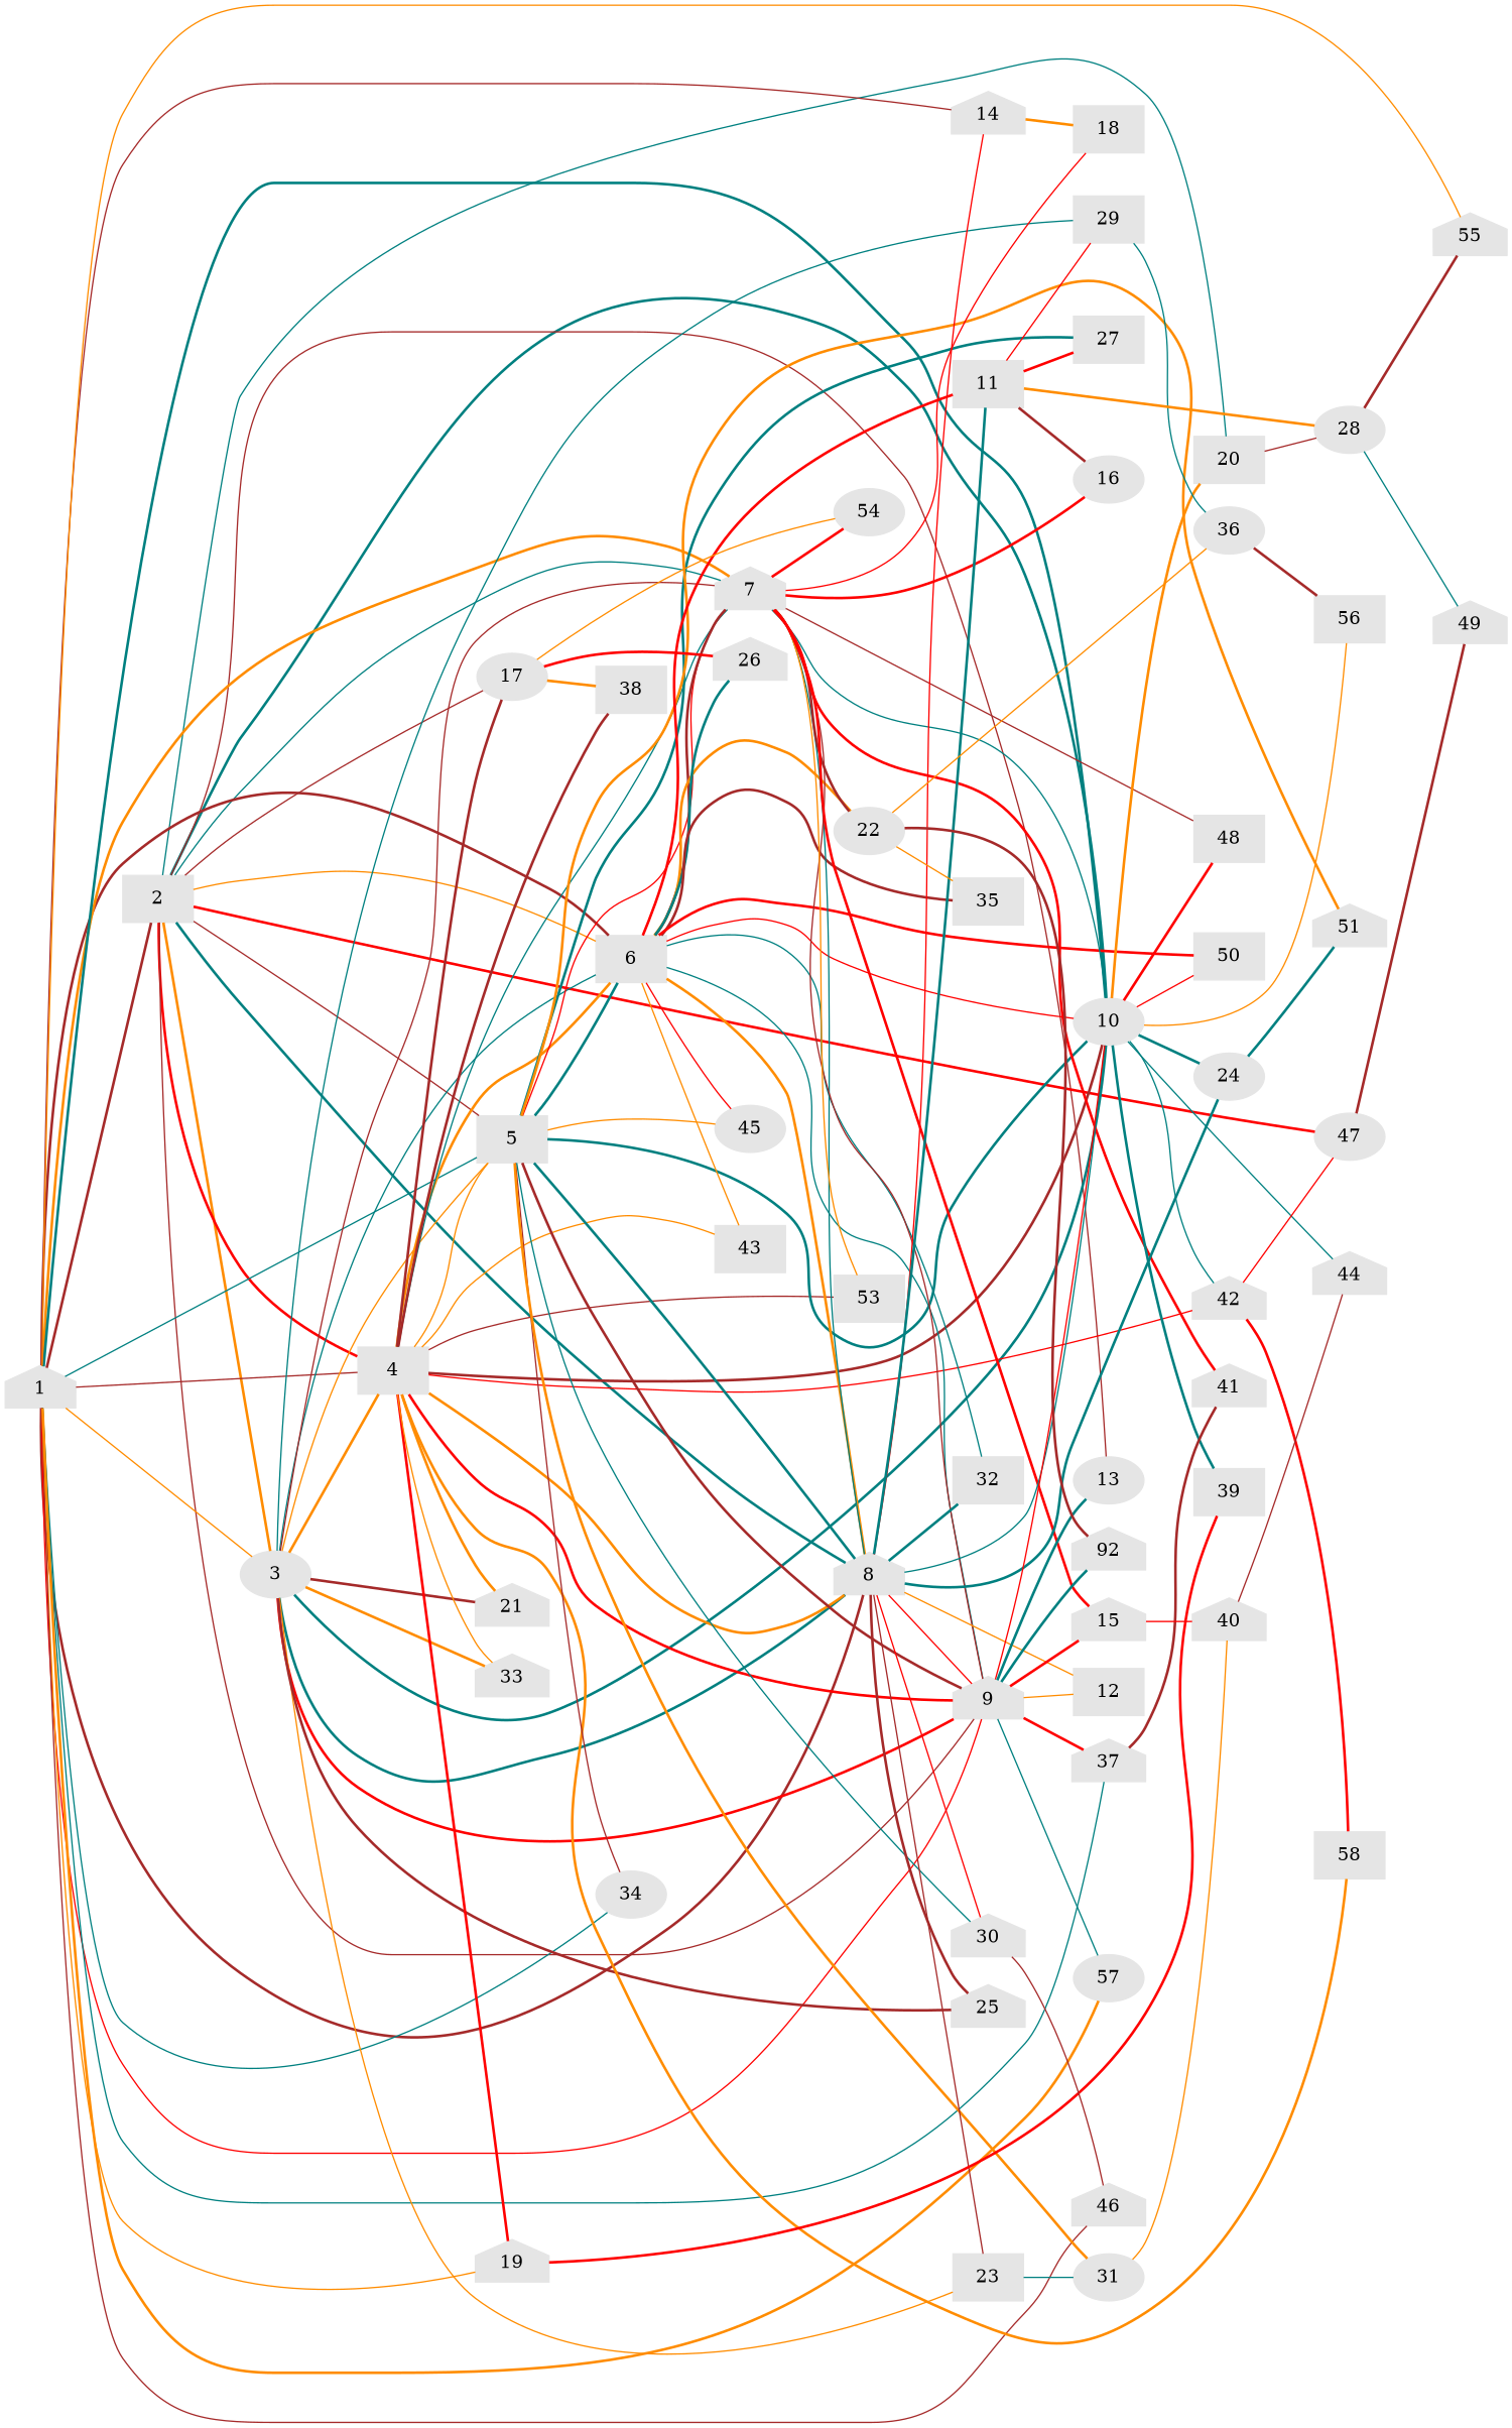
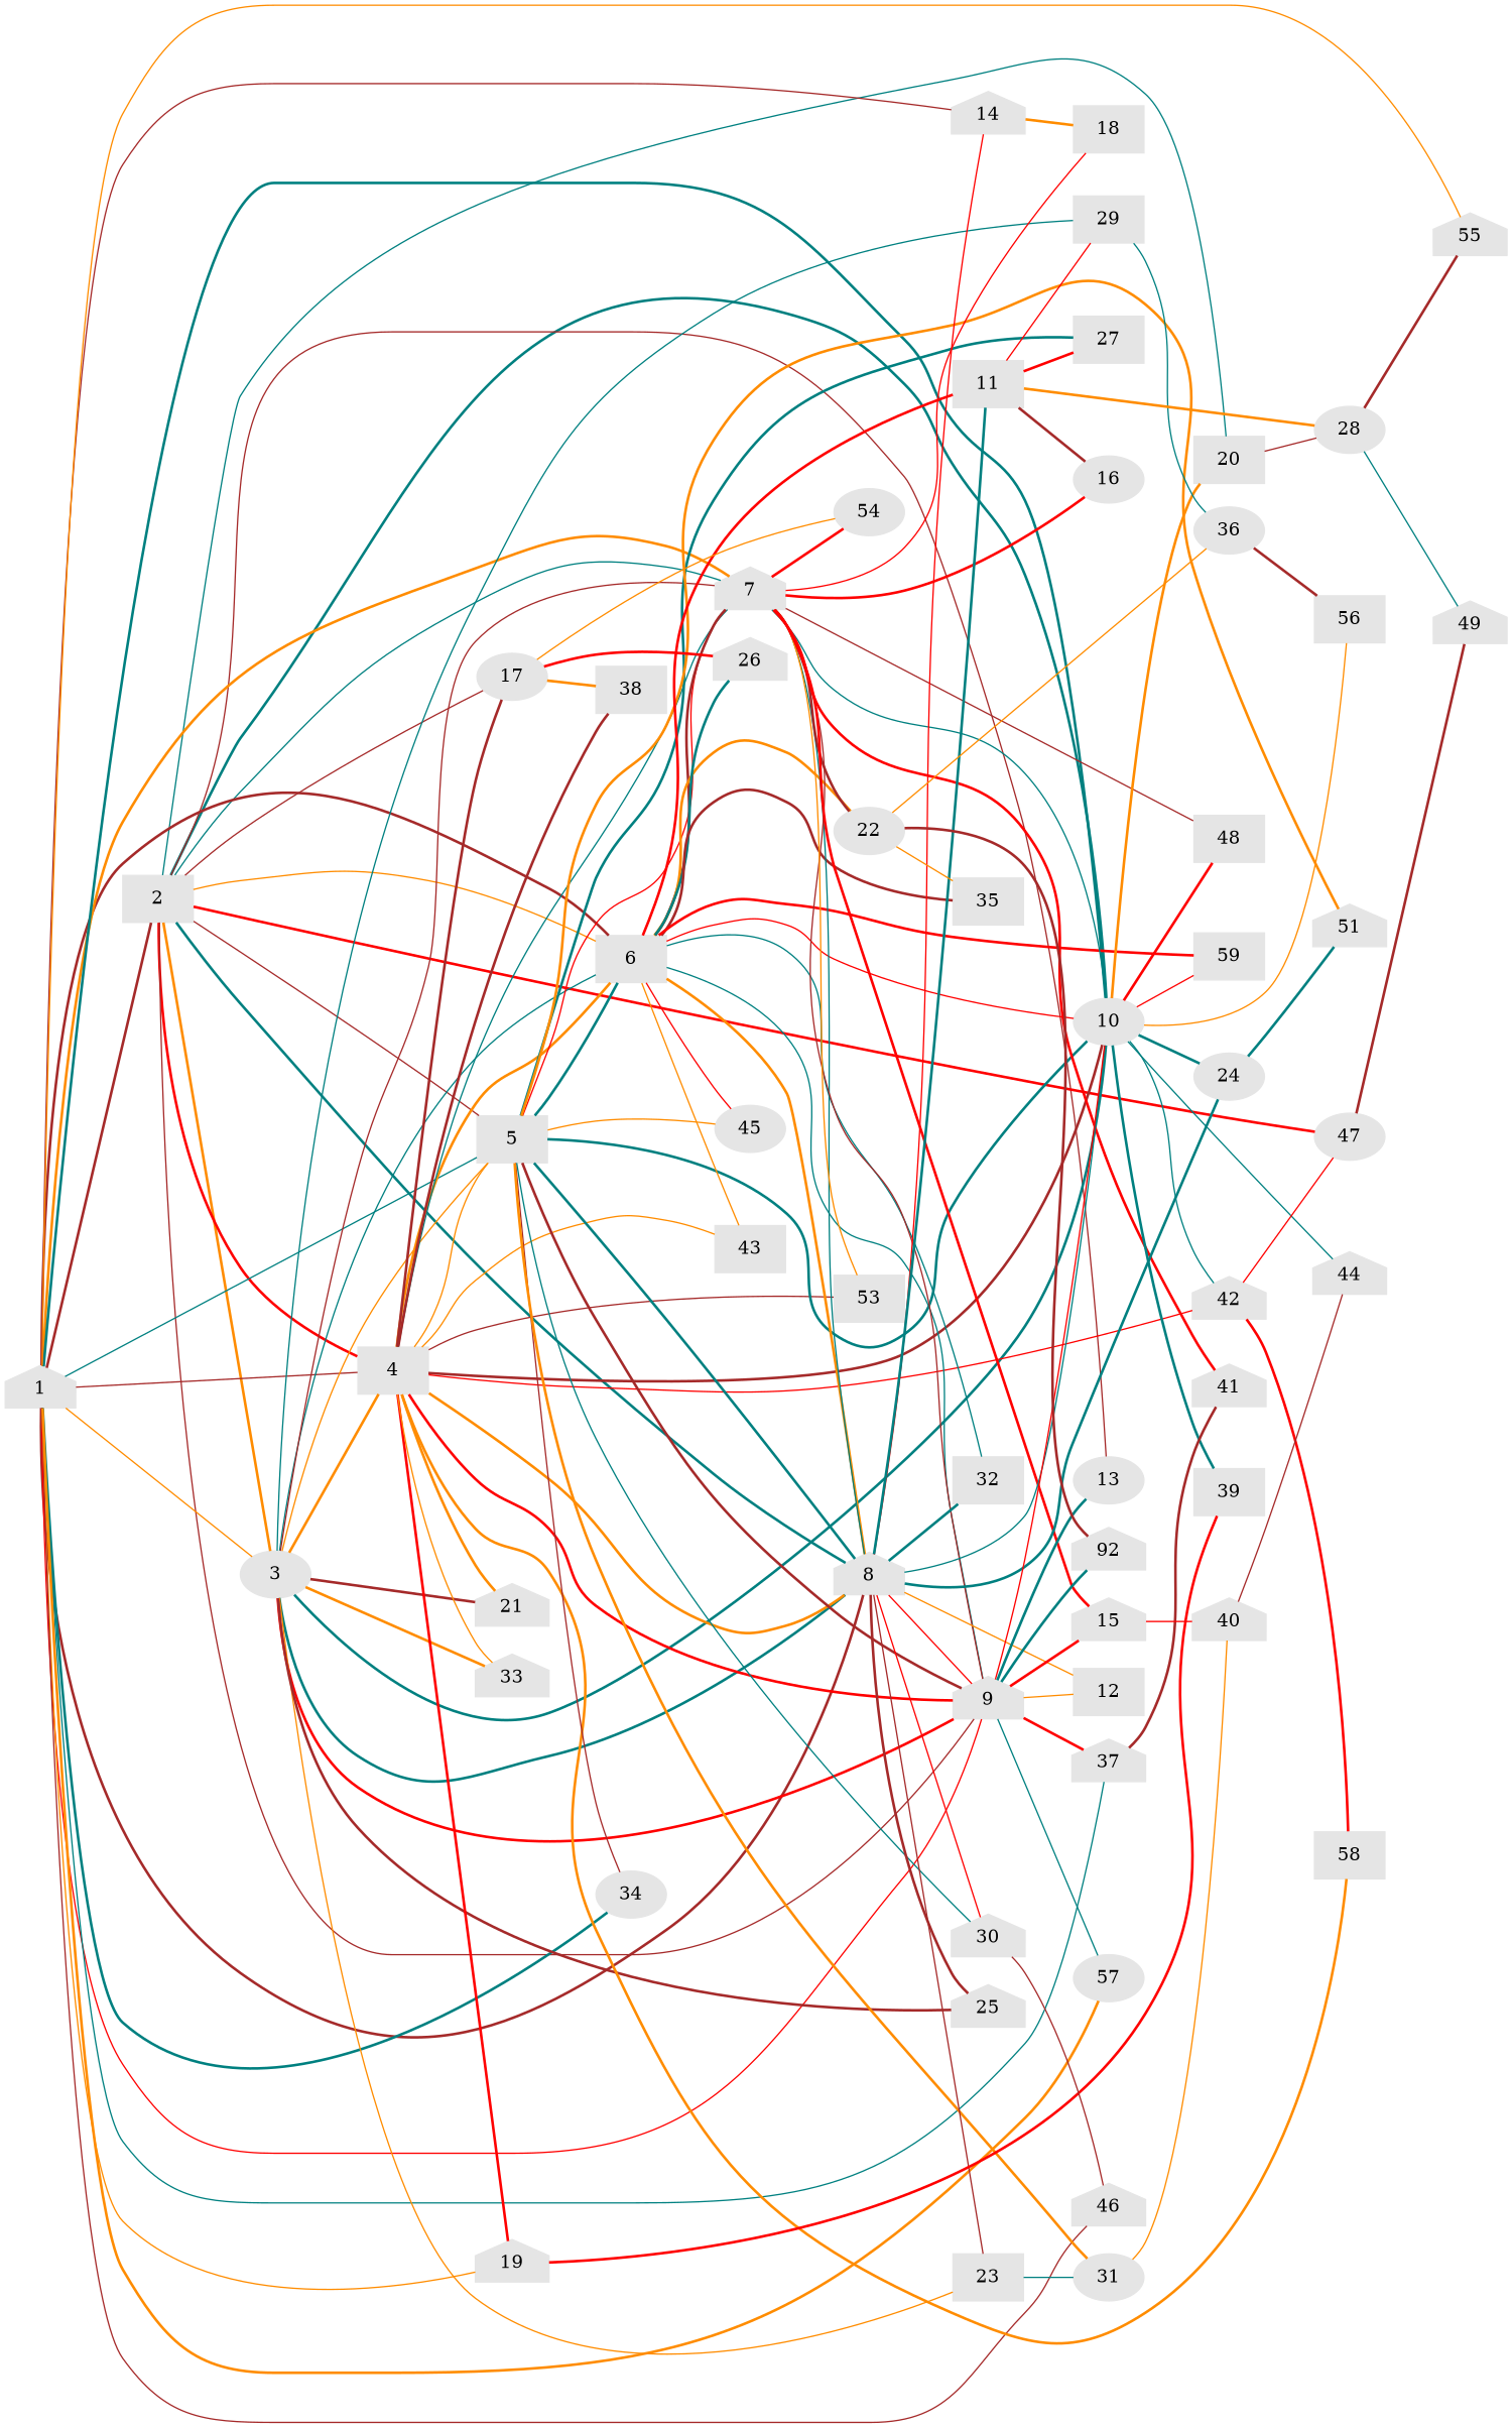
  graph {
    rankdir=LR
    node [color=gray90 shape=house style=filled]
    edge [color=teal style=bold]
    2 [shape=box]
    1
    3 [shape=ellipse]
    4 [shape=box]
    5 [shape=box]
    6 [shape=box]
    7
    8
    9
    10 [shape=ellipse]
    14
    19
    34 [shape=ellipse]
    37
    46
    55
    57 [shape=ellipse]
    13 [shape=ellipse]
    17 [shape=ellipse]
    20 [shape=box]
    47 [shape=ellipse]
    21
    23 [shape=box]
    25
    29 [shape=box]
    33
    38 [shape=box]
    42
    43 [shape=box]
    53 [shape=box]
    58 [shape=box]
    27 [shape=box]
    30
    31 [shape=ellipse]
    45 [shape=ellipse]
    51
    11 [shape=box]
    22 [shape=ellipse]
    26
    32 [shape=box]
    35 [shape=box]
-   50 [shape=box]
+   50 [shape=box label=59]
    15
    16 [shape=ellipse]
    18 [shape=box]
    41
    48 [shape=box]
    54 [shape=ellipse]
    12 [shape=box]
    24 [shape=ellipse]
    n51 [label=92]
    39 [shape=box]
    44
    56 [shape=box]
    28 [shape=ellipse]
    49
    36 [shape=ellipse]
    40
    2 -- 3 [color=darkorange]
    2 -- 4 [color=red]
    2 -- 5 [color=brown style=solid]
    2 -- 6 [color=darkorange style=solid]
    2 -- 7 [style=solid]
    2 -- 8
    2 -- 9 [color=brown style=solid]
    2 -- 10
    2 -- 13 [color=brown style=solid]
    2 -- 17 [color=brown style=solid]
    2 -- 20 [style=solid]
    2 -- 47 [color=red]
    1 -- 2 [color=brown]
    1 -- 3 [color=darkorange style=solid]
    1 -- 4 [color=brown style=solid]
    1 -- 5 [style=solid]
    1 -- 6 [color=brown]
    1 -- 7 [color=darkorange]
    1 -- 8 [color=brown]
    1 -- 9 [color=red style=solid]
    1 -- 10
    1 -- 14 [color=brown style=solid]
    1 -- 19 [color=darkorange style=solid]
-   1 -- 34 [style=solid]
+   1 -- 34
    1 -- 37 [style=solid]
    1 -- 46 [color=brown style=solid]
    1 -- 55 [color=darkorange style=solid]
    1 -- 57 [color=darkorange]
    3 -- 4 [color=darkorange]
    3 -- 5 [color=darkorange style=solid]
    3 -- 6 [style=solid]
    3 -- 7 [color=brown style=solid]
    3 -- 8
    3 -- 9 [color=red]
    3 -- 10
    3 -- 21 [color=brown]
    3 -- 23 [color=darkorange style=solid]
    3 -- 25 [color=brown]
    3 -- 29 [style=solid]
    3 -- 33 [color=darkorange]
    4 -- 5 [color=darkorange style=solid]
    4 -- 6 [color=darkorange]
    4 -- 7 [style=solid]
    4 -- 8 [color=darkorange]
    4 -- 9 [color=red]
    4 -- 10 [color=brown]
    4 -- 19 [color=red]
    4 -- 17 [color=brown]
    4 -- 21 [color=darkorange]
    4 -- 33 [color=darkorange style=solid]
    4 -- 38 [color=brown]
    4 -- 42 [color=red style=solid]
    4 -- 43 [color=darkorange style=solid]
    4 -- 53 [color=brown style=solid]
    4 -- 58 [color=darkorange]
    5 -- 6
    5 -- 7 [color=red style=solid]
    5 -- 8
    5 -- 9 [color=brown]
    5 -- 10
    5 -- 34 [color=brown style=solid]
    5 -- 27
    5 -- 30 [style=solid]
    5 -- 31 [color=darkorange]
    5 -- 45 [color=darkorange style=solid]
    5 -- 51 [color=darkorange]
    6 -- 7 [color=brown]
    6 -- 8 [color=darkorange]
    6 -- 9 [style=solid]
    6 -- 10 [color=red style=solid]
    6 -- 43 [color=darkorange style=solid]
    6 -- 45 [color=red style=solid]
    6 -- 11 [color=red]
    6 -- 22 [color=darkorange]
    6 -- 26
    6 -- 32 [style=solid]
    6 -- 35 [color=brown]
    6 -- 50 [color=red]
    7 -- 8 [style=solid]
    7 -- 9 [color=brown style=solid]
    7 -- 10 [style=solid]
    7 -- 53 [color=darkorange style=solid]
    7 -- 22 [color=brown]
    7 -- 15 [color=red]
    7 -- 16 [color=red]
    7 -- 18 [color=red style=solid]
    7 -- 41 [color=red]
    7 -- 48 [color=brown style=solid]
    7 -- 54 [color=red]
    8 -- 9 [color=red style=solid]
    8 -- 10 [style=solid]
    8 -- 14 [color=red style=solid]
    8 -- 23 [color=brown style=solid]
    8 -- 25 [color=brown]
    8 -- 30 [color=red style=solid]
    8 -- 11
    8 -- 32
    8 -- 12 [color=darkorange style=solid]
    8 -- 24
    9 -- 10 [color=red style=solid]
    9 -- 37 [color=red]
    9 -- 57 [style=solid]
    9 -- 13
    9 -- 15 [color=red]
    9 -- 12 [color=darkorange style=solid]
    9 -- n51
    10 -- 20 [color=darkorange]
    10 -- 42 [style=solid]
    10 -- 50 [color=red style=solid]
    10 -- 48 [color=red]
    10 -- 24
    10 -- 39
    10 -- 44 [style=solid]
    10 -- 56 [color=darkorange style=solid]
    14 -- 18 [color=darkorange]
    19 -- 39 [color=red]
    37 -- 41 [color=brown]
    17 -- 38 [color=darkorange]
    17 -- 26 [color=red]
    17 -- 54 [color=darkorange style=solid]
    20 -- 28 [color=brown style=solid]
    47 -- 49 [color=brown]
    23 -- 31 [style=solid]
    29 -- 36 [style=solid]
    42 -- 47 [color=red style=solid]
    42 -- 58 [color=red]
    30 -- 46 [color=brown style=solid]
    31 -- 40 [color=darkorange style=solid]
    11 -- 29 [color=red style=solid]
    11 -- 27 [color=red]
    11 -- 16 [color=brown]
    11 -- 28 [color=darkorange]
    22 -- 35 [color=darkorange style=solid]
    22 -- n51 [color=brown]
    22 -- 36 [color=darkorange style=solid]
    15 -- 40 [color=red style=solid]
    24 -- 51
    28 -- 55 [color=brown]
    28 -- 49 [style=solid]
    36 -- 56 [color=brown]
    40 -- 44 [color=brown style=solid]
  }
